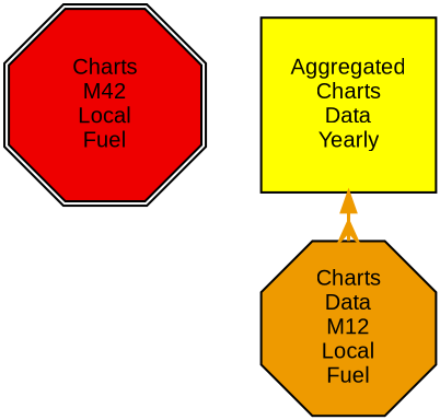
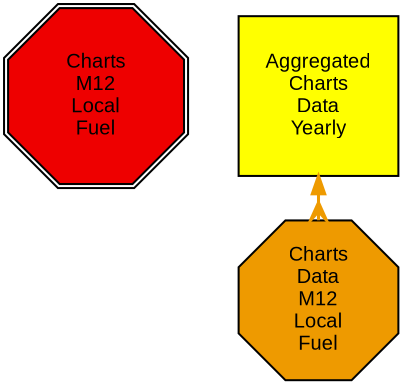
  digraph {
    nodesep=0.75
    fontname="Liberation Sans"
    node [fixedsize=true fontname="Liberation Sans" fontsize=20 penwidth=2 style=filled]
-   n1 [fillcolor=red2 height=2.2 label="Charts\nM42\nLocal\nFuel" shape=doubleoctagon width=2.2]
+   n1 [fillcolor=red2 height=2.2 label="Charts\nM12\nLocal\nFuel" shape=doubleoctagon width=2.2]
    n2 [fillcolor=orange2 height=2.2 label="Charts\nData\nM12\nLocal\nFuel" shape=octagon width=2.2]
    n3 [fillcolor=yellow height=2.2 label="Aggregated\nCharts\nData\nYearly" shape=box width=2.2]
    n3 -> n2 [arrowhead=crow arrowsize=1.75 color=orange2 dir=both penwidth=3 fontname="Liberation Sans"]
  }
